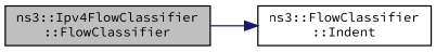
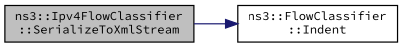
  digraph {
    rankdir=LR
    fontname="Source Code Pro"
    node [color=black fontname="Source Code Pro" fontsize=10 shape=record style=filled]
-   n1 [fillcolor=grey75 fontcolor=black height=0.2 label="ns3::Ipv4FlowClassifier\l::FlowClassifier" width=0.4]
+   n1 [fillcolor=grey75 fontcolor=black height=0.2 label="ns3::Ipv4FlowClassifier\l::SerializeToXmlStream" width=0.4]
    n2 [fillcolor=white height=0.2 label="ns3::FlowClassifier\l::Indent" width=0.4]
    n1 -> n2 [color=midnightblue fontname="Source Code Pro" fontsize=10 labelfontname=Helvetica labelfontsize=10 style=solid]
  }
